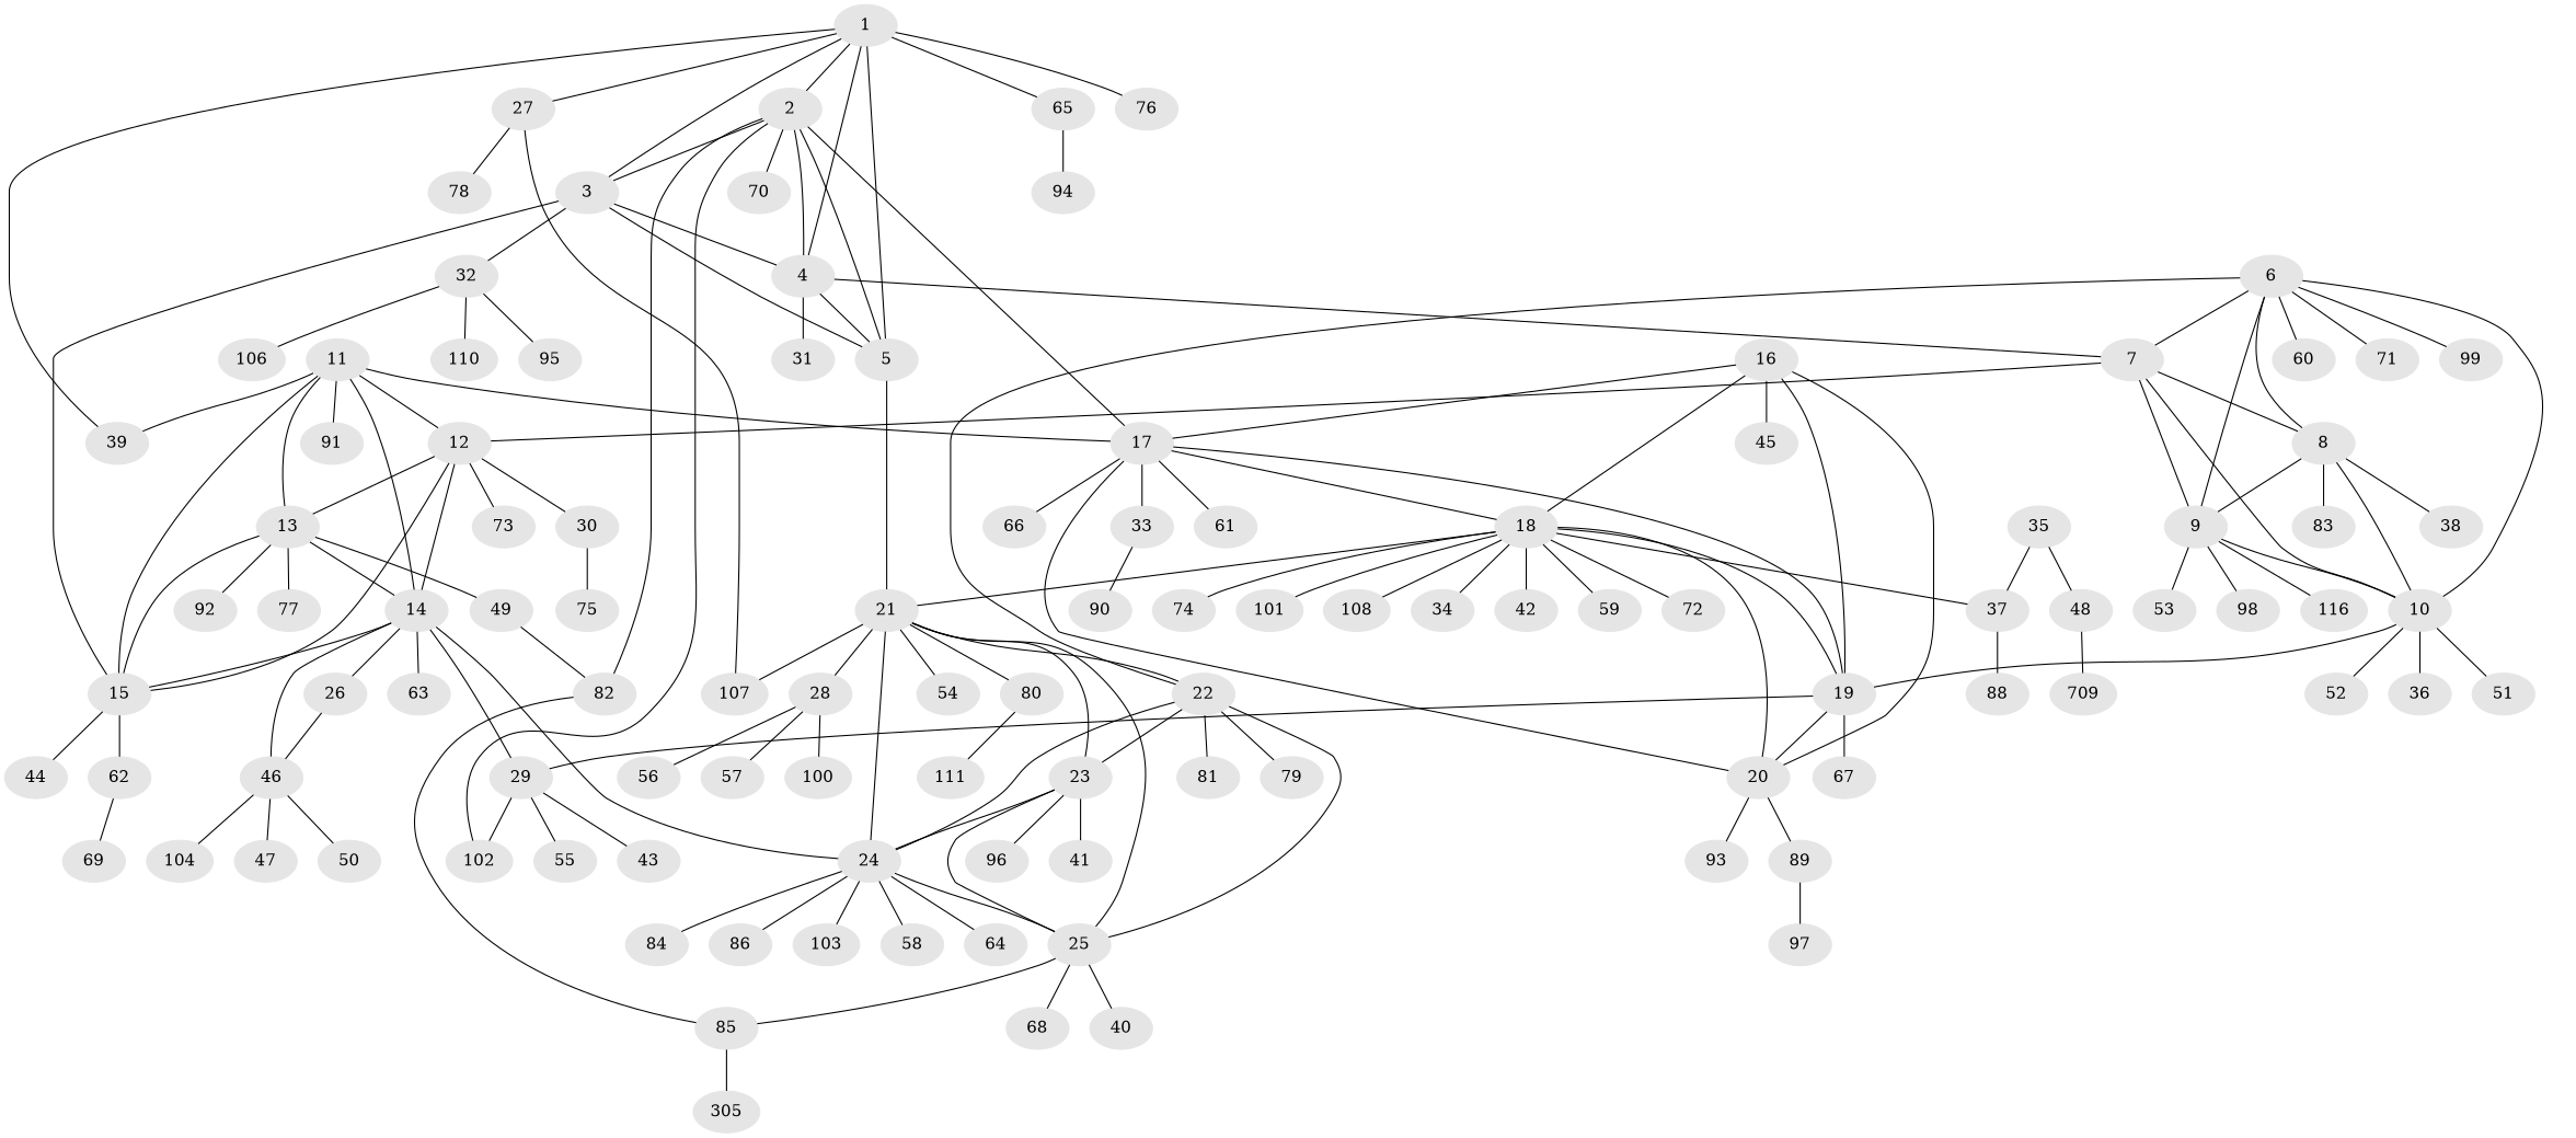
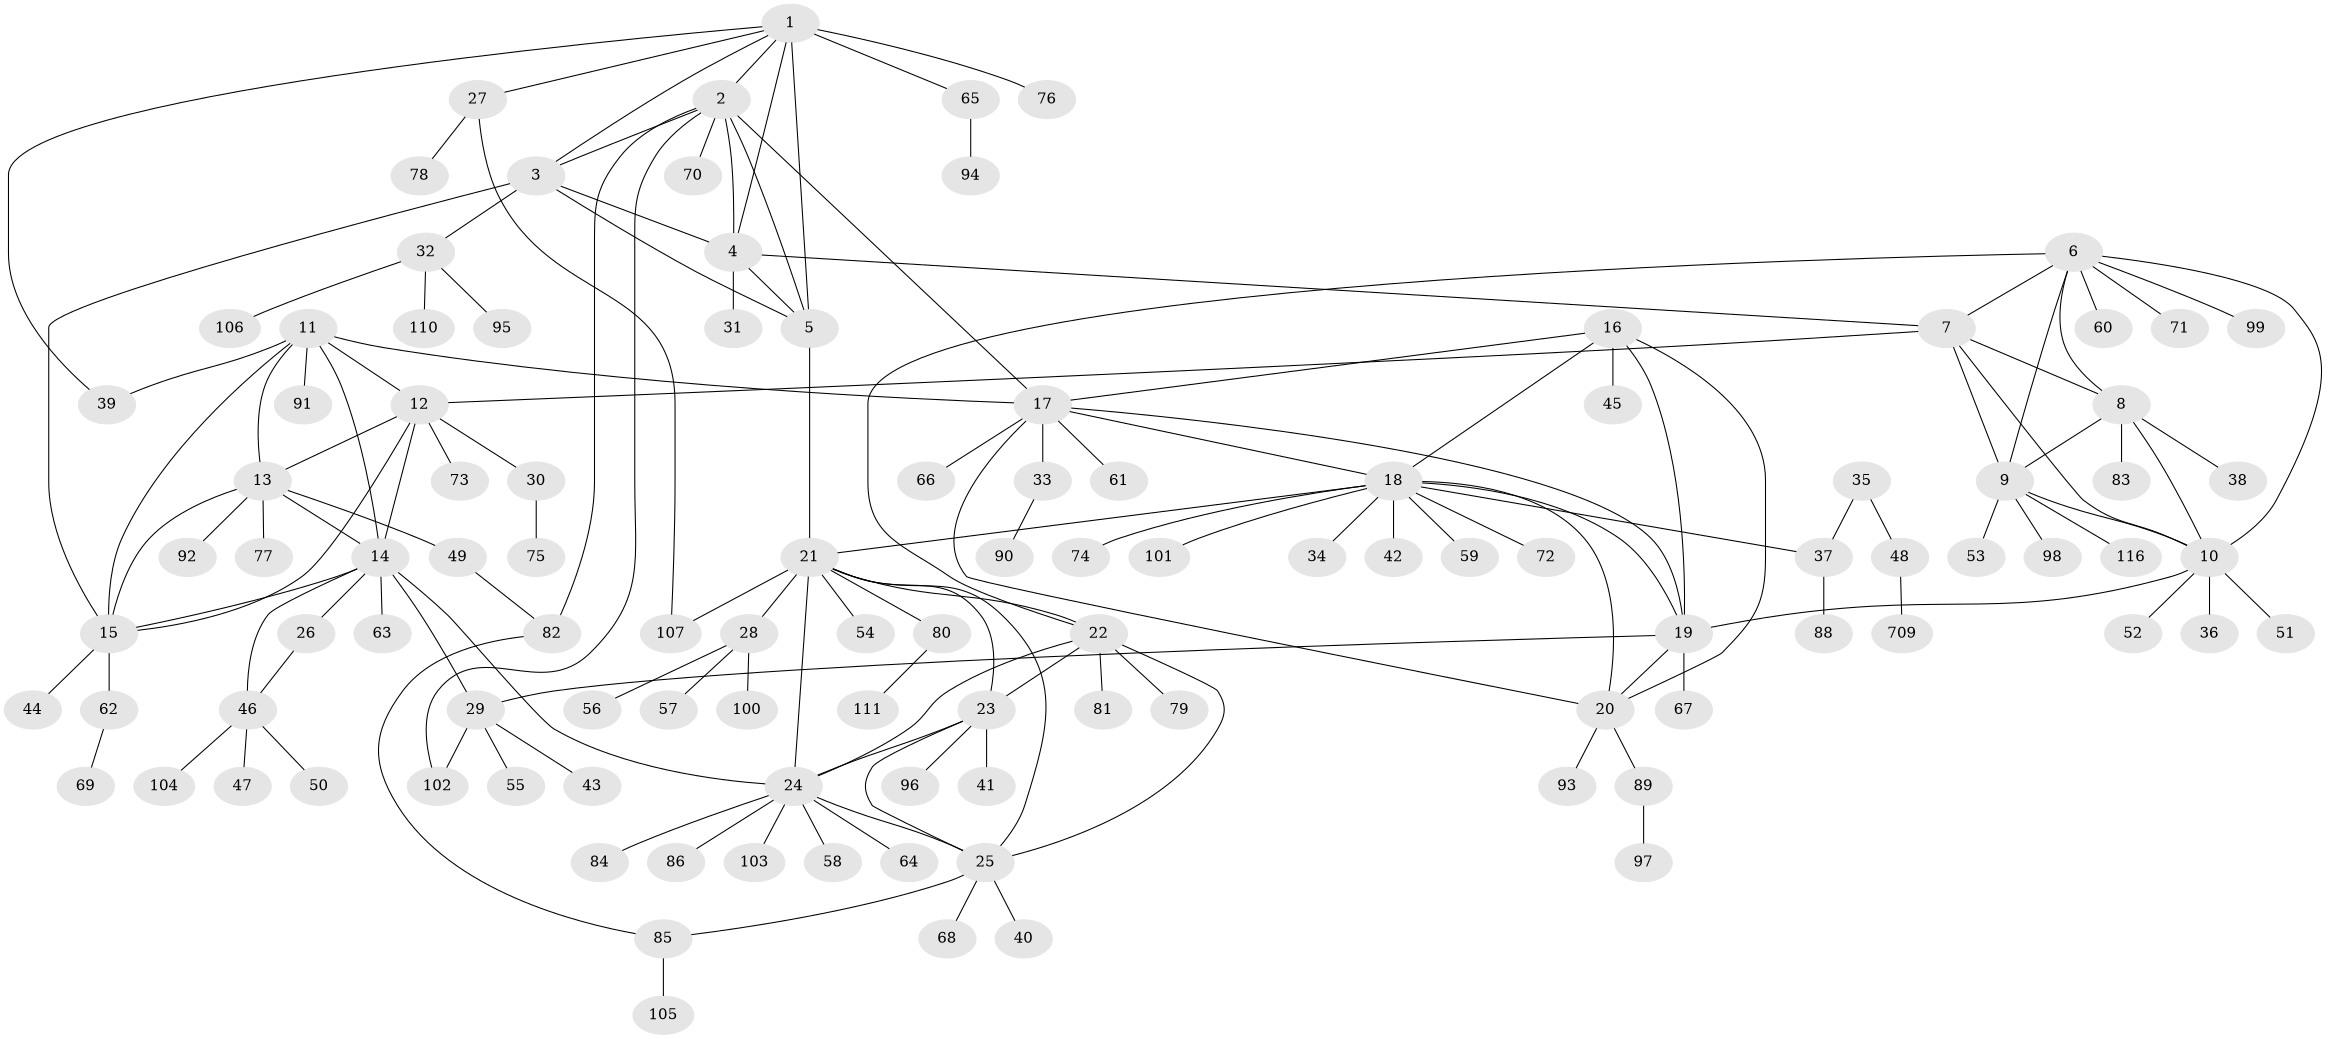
  graph {
    node [color=gray90 style=filled]
    1
    2
    3
    4
    5
    27
    39
    65
    76
    17
    70
    82
    102
    15
    32
    7
    31
    21
    107
    78
    94
    19
    18
    20
    33
    61
    66
    85
    44
    62
    95
    106
    110
    8
    9
    10
    12
    22
    24
    23
    25
    28
    54
    80
    6
    60
    71
    99
    38
    83
    53
    98
    n53 [label=116]
    36
    51
    52
    79
    81
    13
    14
    30
    73
    29
    67
    11
    91
    49
    77
    92
    26
    63
    46
    75
    58
    64
    84
    86
    103
    43
    55
    35
    37
    48
    69
    16
    45
    34
    42
    59
    72
    74
    101
-   108
    89
    93
    90
    88
    97
    41
    96
    40
    68
    56
    57
    100
    111
-   105 [label=305]
+   105
    47
    50
    104
    n111 [label=709]
    1 -- 2
    1 -- 3
    1 -- 4
    1 -- 5
    1 -- 27
    1 -- 39
    1 -- 65
    1 -- 76
    2 -- 3
    2 -- 4
    2 -- 5
    2 -- 17
    2 -- 70
    2 -- 82
    2 -- 102
    3 -- 4
    3 -- 5
    3 -- 15
    3 -- 32
    4 -- 5
    4 -- 7
    4 -- 31
    5 -- 21
    27 -- 107
    27 -- 78
    65 -- 94
    17 -- 19
    17 -- 18
    17 -- 20
    17 -- 33
    17 -- 61
    17 -- 66
    82 -- 85
    15 -- 44
    15 -- 62
    32 -- 95
    32 -- 106
    32 -- 110
    7 -- 8
    7 -- 9
    7 -- 10
    7 -- 12
    21 -- 107
    21 -- 22
    21 -- 24
    21 -- 23
    21 -- 25
    21 -- 28
    21 -- 54
    21 -- 80
    19 -- 20
    19 -- 29
    19 -- 67
    18 -- 21
    18 -- 19
    18 -- 20
    18 -- 37
    18 -- 34
    18 -- 42
    18 -- 59
    18 -- 72
    18 -- 74
    18 -- 101
-   18 -- 108
    20 -- 89
    20 -- 93
    33 -- 90
    85 -- 105
    62 -- 69
    8 -- 9
    8 -- 10
    8 -- 38
    8 -- 83
    9 -- 10
    9 -- 53
    9 -- 98
    9 -- n53
    10 -- 19
    10 -- 36
    10 -- 51
    10 -- 52
    12 -- 15
    12 -- 13
    12 -- 14
    12 -- 30
    12 -- 73
    22 -- 24
    22 -- 23
    22 -- 25
    22 -- 79
    22 -- 81
    24 -- 25
    24 -- 58
    24 -- 64
    24 -- 84
    24 -- 86
    24 -- 103
    23 -- 24
    23 -- 25
    23 -- 41
    23 -- 96
    25 -- 85
    25 -- 40
    25 -- 68
    28 -- 56
    28 -- 57
    28 -- 100
    80 -- 111
    6 -- 7
    6 -- 8
    6 -- 9
    6 -- 10
    6 -- 22
    6 -- 60
    6 -- 71
    6 -- 99
    13 -- 15
    13 -- 14
    13 -- 49
    13 -- 77
    13 -- 92
    14 -- 15
    14 -- 24
    14 -- 29
    14 -- 26
    14 -- 63
    14 -- 46
    30 -- 75
    29 -- 102
    29 -- 43
    29 -- 55
    11 -- 39
    11 -- 17
    11 -- 15
    11 -- 12
    11 -- 13
    11 -- 14
    11 -- 91
    49 -- 82
    26 -- 46
    46 -- 47
    46 -- 50
    46 -- 104
    35 -- 37
    35 -- 48
    37 -- 88
    48 -- n111
    16 -- 17
    16 -- 19
    16 -- 18
    16 -- 20
    16 -- 45
    89 -- 97
  }
